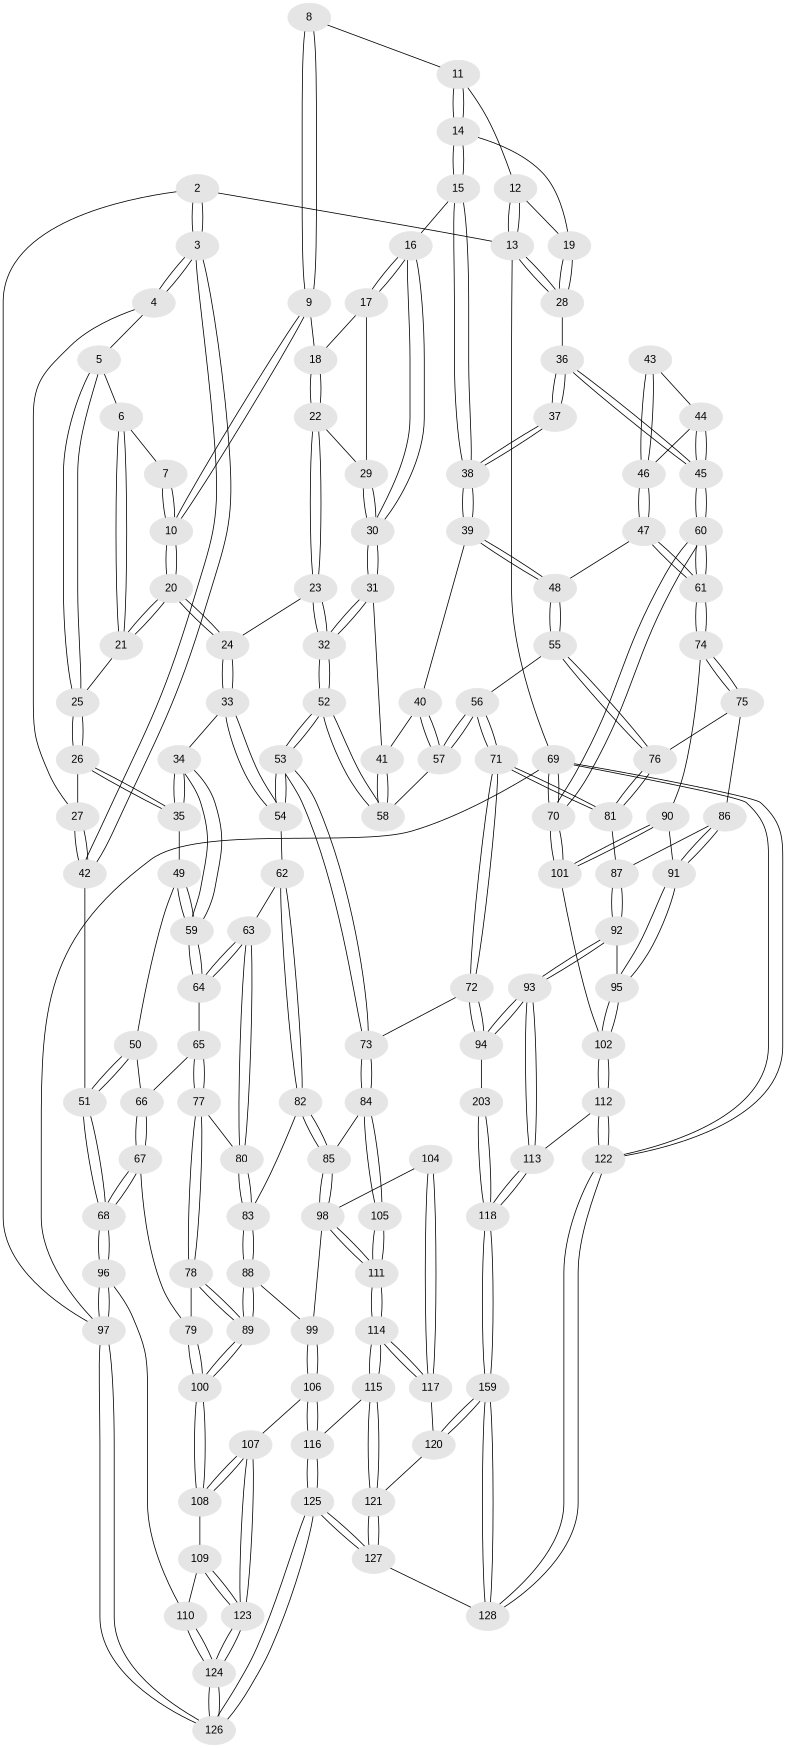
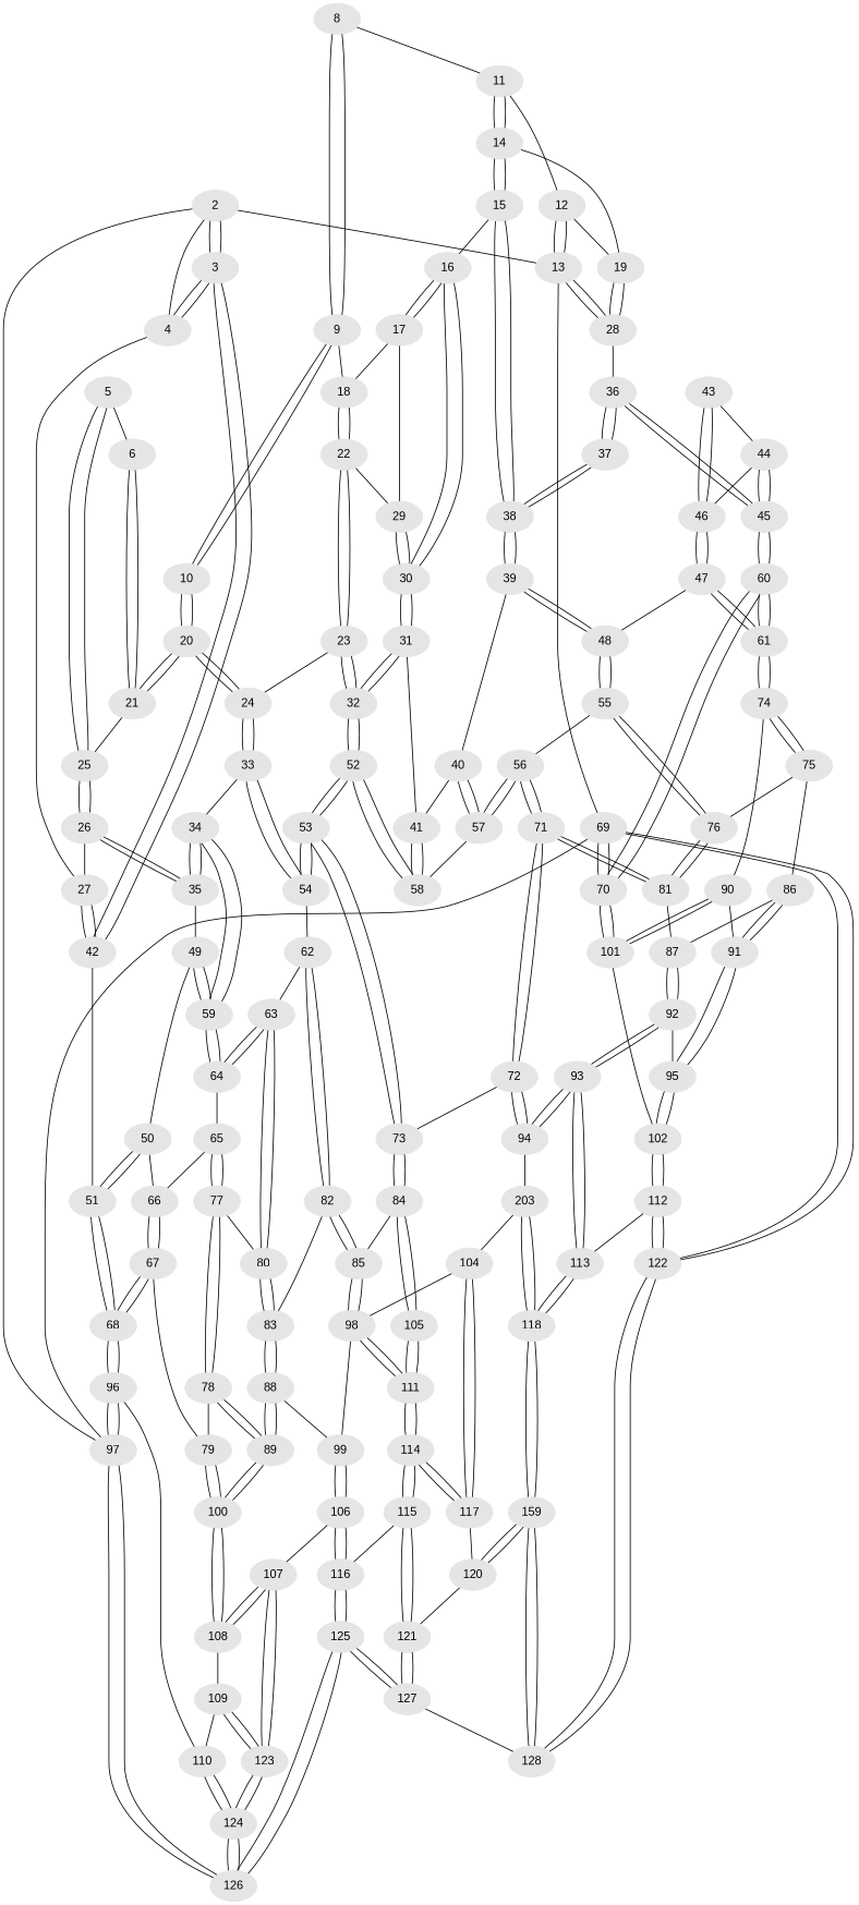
  graph {
    fontname="Liberation Sans"
    node [color=gray90 fontname="Liberation Sans" style=filled]
    edge [fontname="Liberation Sans"]
    2
    3
    13
    97
    8
    9
    11
    4
    42
    28
    69
    126
    5
    27
    51
    6
    25
-   7
    21
    26
    10
    20
    18
    12
    14
    22
    24
    19
    15
    36
    70
    122
    16
    38
    17
    30
    39
    29
    31
    23
    33
    32
    52
    34
    54
    35
    49
    37
    45
    41
    58
    53
    59
    62
    64
    50
    60
    40
    48
    57
    55
    68
    43
    44
    46
    47
    61
    74
    56
    76
    66
    67
    96
    73
    84
    63
    82
    71
    81
    72
    65
    101
    75
    90
    80
    83
    85
    77
    78
    79
    100
    110
    128
    102
    94
    87
    n97 [label=203]
    105
    86
    91
    89
    108
    88
    92
    98
    99
    111
    95
    93
    106
    113
    118
    104
    112
    124
    114
    107
    116
    109
    117
    n121 [label=159]
    120
    123
    125
    115
    121
    127
    2 -- 3
    2 -- 3
    2 -- 13
    2 -- 97
    3 -- 4
    3 -- 4
    3 -- 42
    3 -- 42
    13 -- 28
    13 -- 28
    13 -- 69
    97 -- 126
    97 -- 126
    8 -- 9
    8 -- 9
    8 -- 11
    9 -- 10
    9 -- 10
    9 -- 18
    11 -- 12
    11 -- 14
    11 -- 14
-   4 -- 5
+   4 -- 2
    4 -- 27
    42 -- 51
    28 -- 36
    69 -- 97
    69 -- 70
    69 -- 70
    69 -- 122
    69 -- 122
    5 -- 6
    5 -- 25
    5 -- 25
    27 -- 42
    27 -- 42
    51 -- 68
    51 -- 68
-   6 -- 7
    6 -- 21
    6 -- 21
    25 -- 26
    25 -- 26
-   7 -- 10
-   7 -- 10
    21 -- 25
    26 -- 27
    26 -- 35
    26 -- 35
    10 -- 20
    10 -- 20
    20 -- 21
    20 -- 21
    20 -- 24
    20 -- 24
    18 -- 22
    18 -- 22
    12 -- 13
    12 -- 13
    12 -- 19
    14 -- 19
    14 -- 15
    14 -- 15
    22 -- 29
    22 -- 23
    22 -- 23
    24 -- 33
    24 -- 33
    19 -- 28
    19 -- 28
    15 -- 16
    15 -- 38
    15 -- 38
    36 -- 37
    36 -- 37
    36 -- 45
    36 -- 45
    70 -- 101
    70 -- 101
    122 -- 128
    122 -- 128
    16 -- 17
    16 -- 17
    16 -- 30
    16 -- 30
    38 -- 39
    38 -- 39
    17 -- 18
    17 -- 29
    30 -- 31
    30 -- 31
    39 -- 40
    39 -- 48
    39 -- 48
    29 -- 30
    29 -- 30
    31 -- 32
    31 -- 32
    31 -- 41
    23 -- 24
    23 -- 32
    23 -- 32
    33 -- 34
    33 -- 54
    33 -- 54
    32 -- 52
    32 -- 52
    52 -- 58
    52 -- 58
    52 -- 53
    52 -- 53
    34 -- 35
    34 -- 35
    34 -- 59
    34 -- 59
    54 -- 62
    35 -- 49
    49 -- 59
    49 -- 59
    49 -- 50
    37 -- 38
    37 -- 38
    45 -- 60
    45 -- 60
    41 -- 58
    41 -- 58
    53 -- 54
    53 -- 54
    53 -- 73
    53 -- 73
    59 -- 64
    59 -- 64
    62 -- 63
    62 -- 82
    62 -- 82
    64 -- 65
    50 -- 51
    50 -- 51
    50 -- 66
    60 -- 70
    60 -- 70
    60 -- 61
    60 -- 61
    40 -- 41
    40 -- 57
    40 -- 57
    48 -- 55
    48 -- 55
    57 -- 58
    55 -- 56
    55 -- 76
    55 -- 76
    68 -- 96
    68 -- 96
    43 -- 44
    43 -- 46
    43 -- 46
    44 -- 45
    44 -- 45
    44 -- 46
    46 -- 47
    46 -- 47
    47 -- 48
    47 -- 61
    47 -- 61
    61 -- 74
    61 -- 74
    74 -- 75
    74 -- 75
    74 -- 90
    56 -- 57
    56 -- 57
    56 -- 71
    56 -- 71
    76 -- 81
    76 -- 81
    66 -- 67
    66 -- 67
    67 -- 68
    67 -- 68
    67 -- 79
    96 -- 97
    96 -- 97
    96 -- 110
    73 -- 84
    73 -- 84
    84 -- 85
    84 -- 105
    84 -- 105
    63 -- 64
    63 -- 64
    63 -- 80
    63 -- 80
    82 -- 83
    82 -- 85
    82 -- 85
    71 -- 81
    71 -- 81
    71 -- 72
    71 -- 72
    81 -- 87
    72 -- 73
    72 -- 94
    72 -- 94
    65 -- 66
    65 -- 77
    65 -- 77
    101 -- 102
    75 -- 76
    75 -- 86
    90 -- 101
    90 -- 101
    90 -- 91
    80 -- 83
    80 -- 83
    83 -- 88
    83 -- 88
    85 -- 98
    85 -- 98
    77 -- 80
    77 -- 78
    77 -- 78
    78 -- 79
    78 -- 89
    78 -- 89
    79 -- 100
    79 -- 100
    100 -- 108
    100 -- 108
    110 -- 124
    110 -- 124
    102 -- 112
    102 -- 112
    94 -- n97
    87 -- 92
    87 -- 92
    n97 -- 118
    n97 -- 118
+   n97 -- 104
    105 -- 111
    105 -- 111
    86 -- 87
    86 -- 91
    86 -- 91
    91 -- 95
    91 -- 95
    89 -- 100
    89 -- 100
    108 -- 109
    88 -- 89
    88 -- 89
    88 -- 99
    92 -- 95
    92 -- 93
    92 -- 93
    98 -- 99
    98 -- 111
    98 -- 111
    99 -- 106
    99 -- 106
    111 -- 114
    111 -- 114
    95 -- 102
    95 -- 102
    93 -- 94
    93 -- 94
    93 -- 113
    93 -- 113
    106 -- 107
    106 -- 116
    106 -- 116
    113 -- 118
    113 -- 118
    118 -- n121
    118 -- n121
    104 -- 98
    104 -- 117
    104 -- 117
    112 -- 122
    112 -- 122
    112 -- 113
    124 -- 126
    124 -- 126
    114 -- 117
    114 -- 117
    114 -- 115
    114 -- 115
    107 -- 108
    107 -- 108
    107 -- 123
    107 -- 123
    116 -- 125
    116 -- 125
    109 -- 110
    109 -- 123
    109 -- 123
    117 -- 120
    n121 -- 128
    n121 -- 128
    n121 -- 120
    n121 -- 120
    120 -- 121
    123 -- 124
    123 -- 124
    125 -- 126
    125 -- 126
    125 -- 127
    125 -- 127
    115 -- 116
    115 -- 121
    115 -- 121
    121 -- 127
    121 -- 127
    127 -- 128
  }
